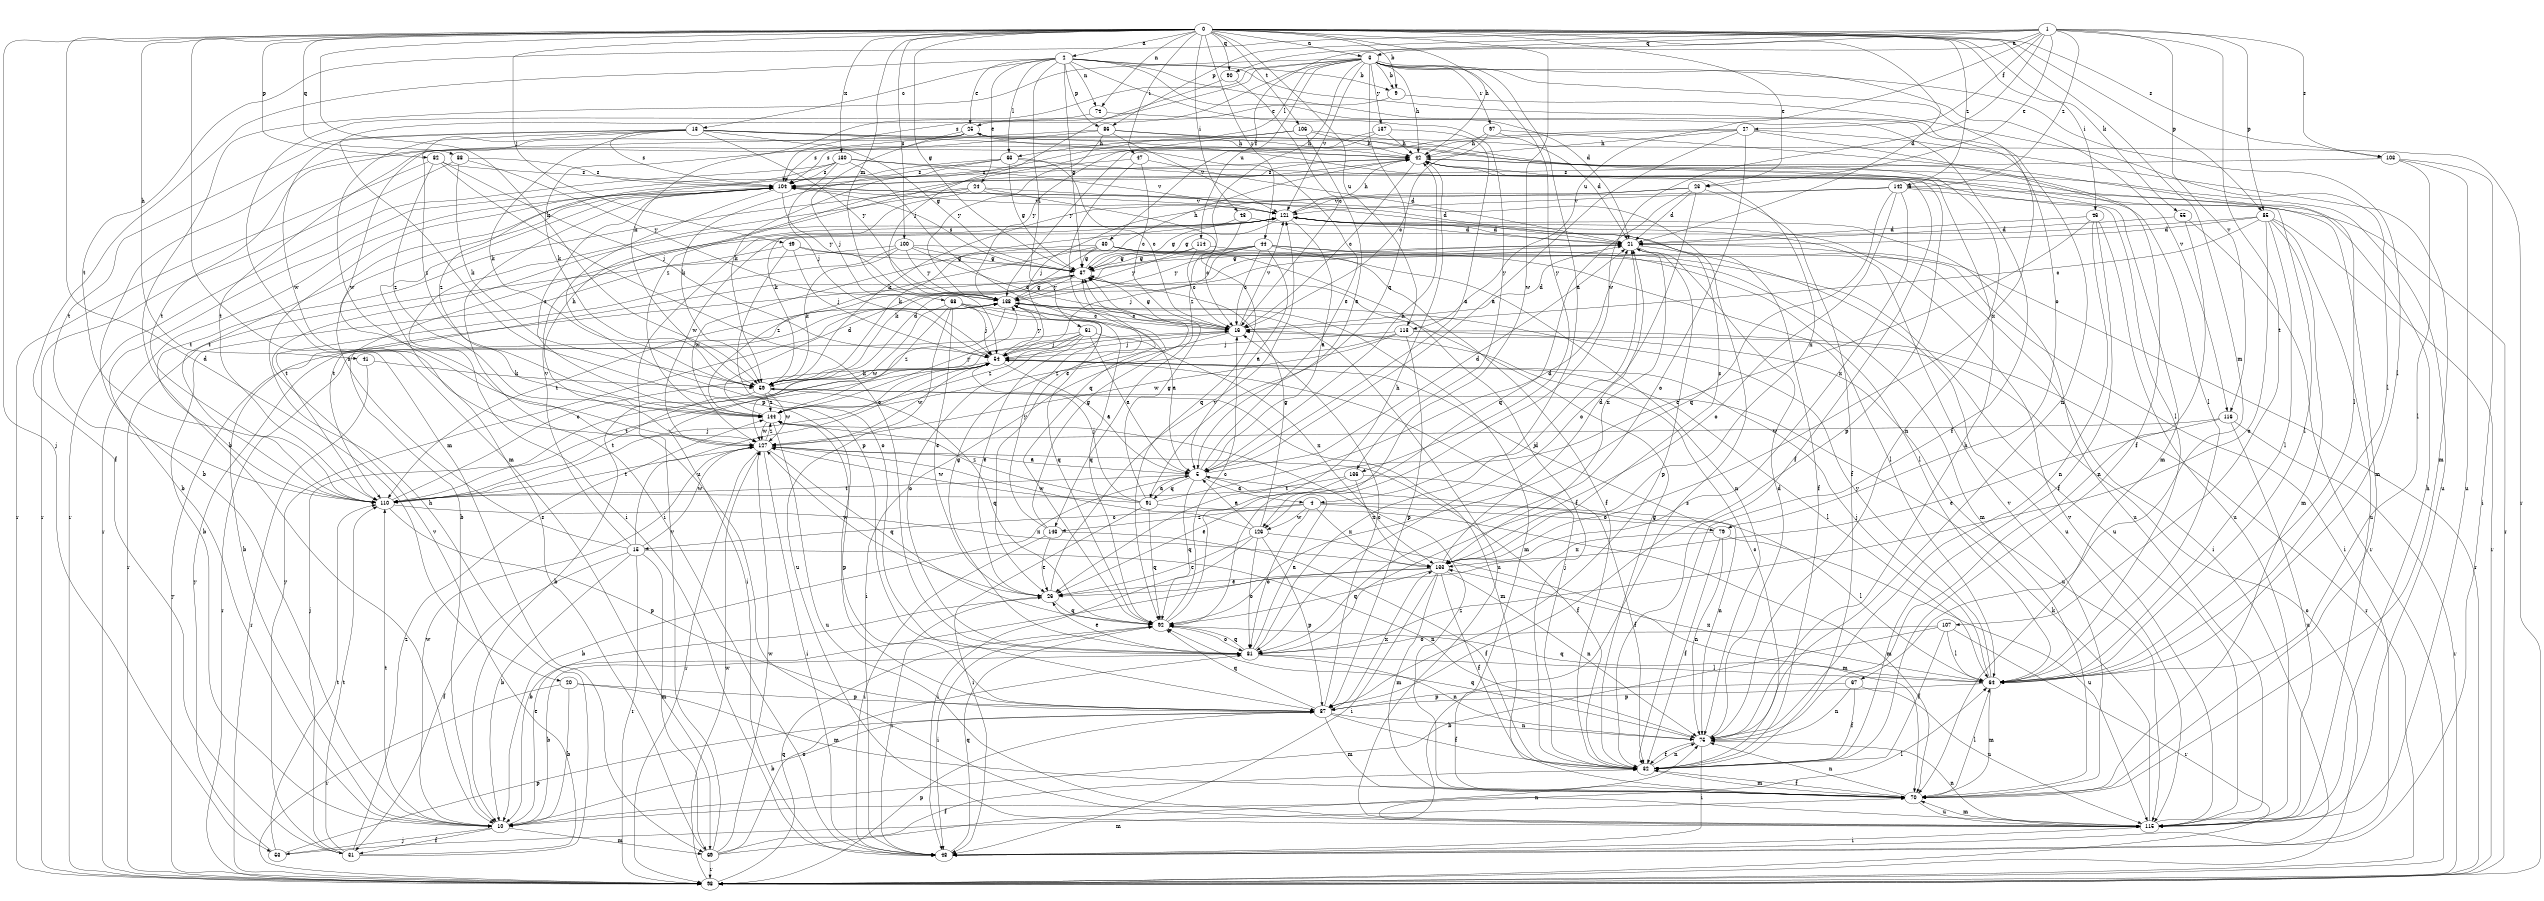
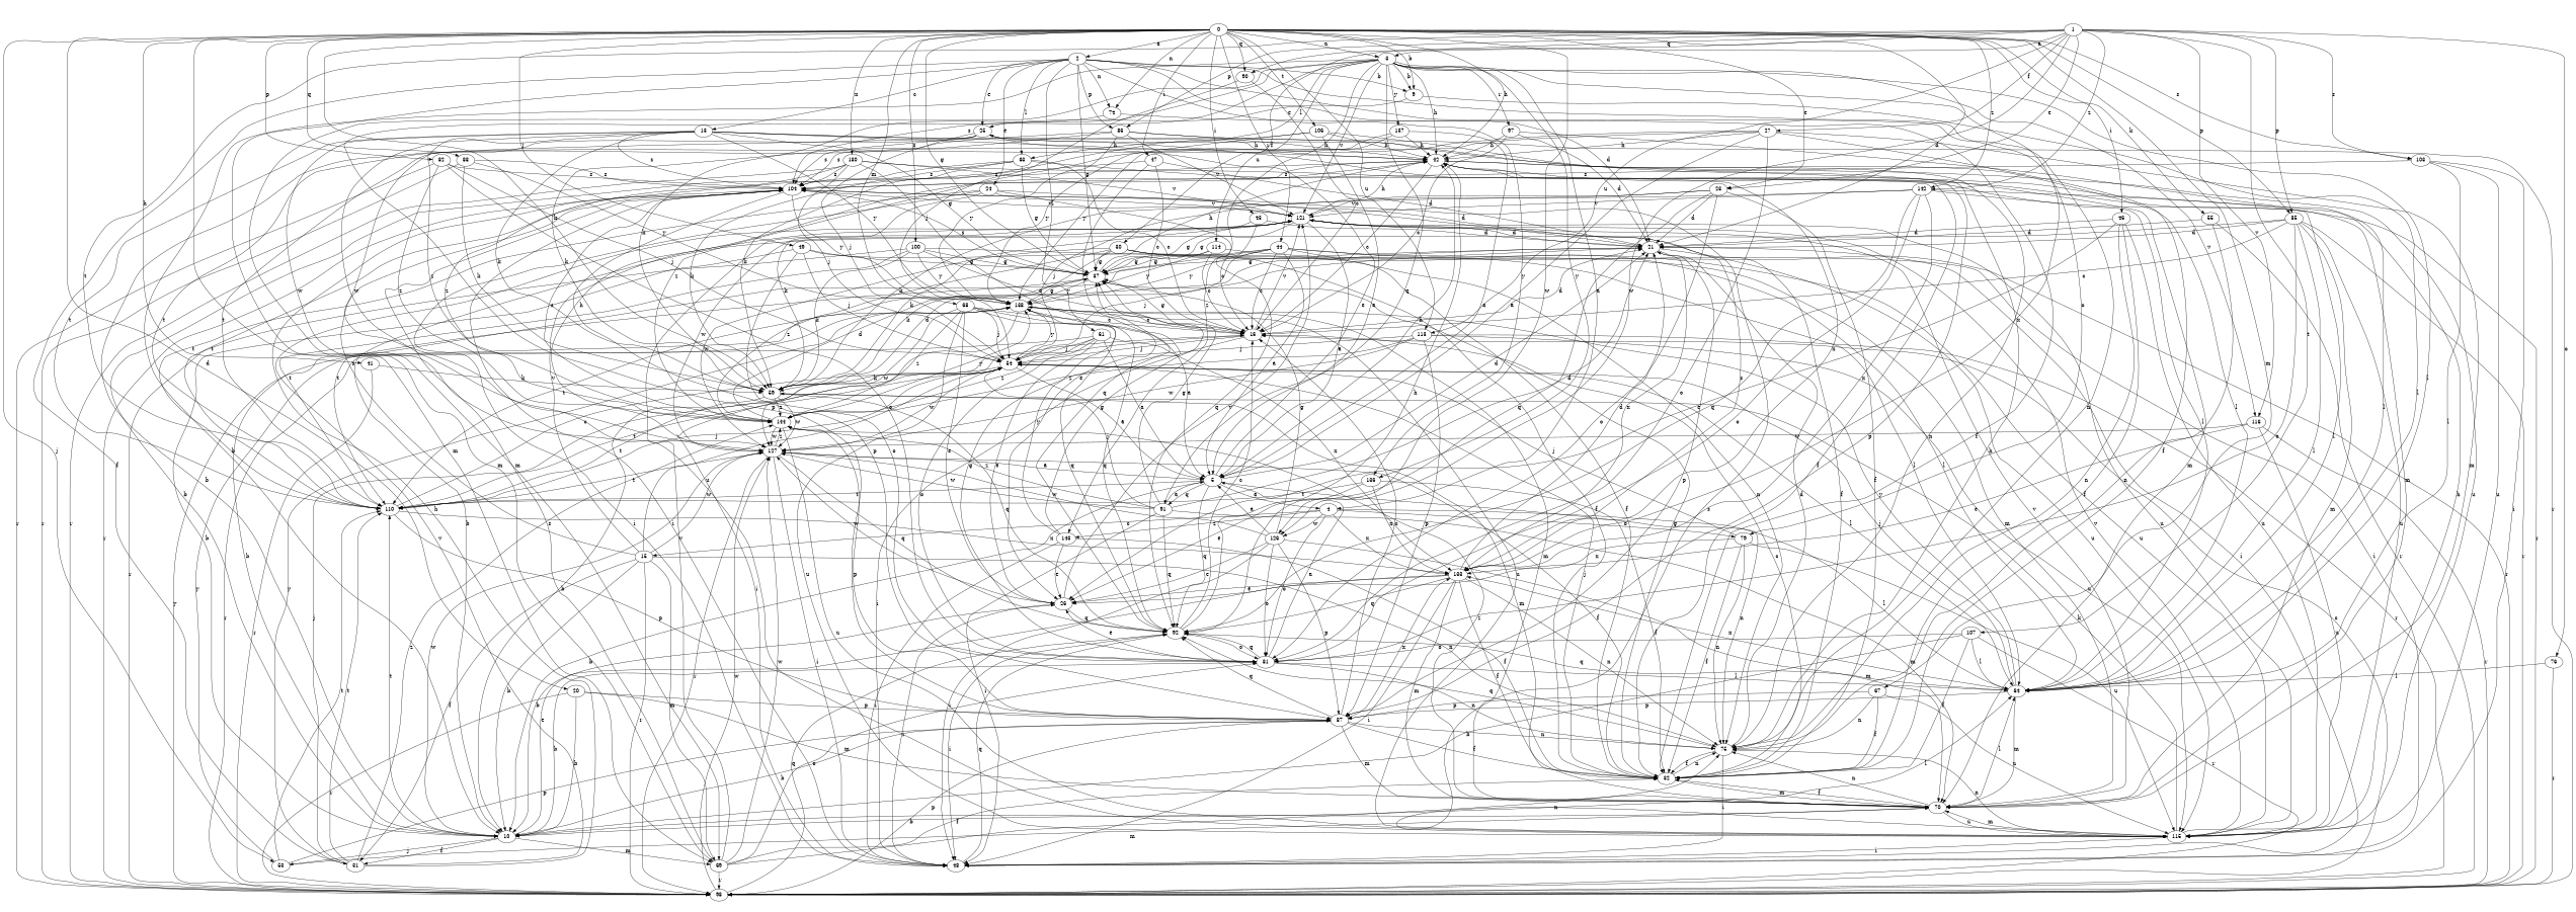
  strict digraph {
    0
    2
    3
    9
    20
    21
    23
    37
    41
    42
    43
    44
    46
    47
    49
    53
    55
    59
    67
    68
    69
    74
    82
    85
    88
    90
    100
    103
    106
    113
    126
    130
    142
    86
    13
    24
    25
    31
    61
    63
    75
    79
    136
    116
    4
    10
    64
    91
    97
    104
    114
    121
    133
    137
    143
    98
    70
    87
    115
    48
    81
    92
    54
    32
    110
    138
    16
    5
    26
    127
    144
    1
    27
    30
+   76
    107
    15
    0 -> 2 [label=a]
    0 -> 3 [label=a]
    0 -> 9 [label=b]
    0 -> 20 [label=d]
    0 -> 21 [label=d]
    0 -> 23 [label=e]
    0 -> 37 [label=g]
    0 -> 41 [label=h]
    0 -> 42 [label=h]
    0 -> 43 [label=i]
    0 -> 44 [label=i]
    0 -> 46 [label=i]
    0 -> 47 [label=i]
    0 -> 49 [label=j]
    0 -> 53 [label=j]
    0 -> 55 [label=k]
    0 -> 59 [label=k]
    0 -> 67 [label=m]
    0 -> 68 [label=m]
    0 -> 69 [label=m]
    0 -> 74 [label=n]
    0 -> 82 [label=p]
    0 -> 85 [label=p]
    0 -> 88 [label=q]
    0 -> 90 [label=q]
    0 -> 100 [label=s]
    0 -> 103 [label=s]
    0 -> 106 [label=t]
    0 -> 113 [label=u]
    0 -> 126 [label=w]
    0 -> 130 [label=x]
    0 -> 142 [label=z]
    2 -> 9 [label=b]
    2 -> 21 [label=d]
    2 -> 37 [label=g]
+   2 -> 69 [label=m]
    2 -> 74 [label=n]
    2 -> 86 [label=p]
    2 -> 13 [label=c]
    2 -> 24 [label=e]
    2 -> 25 [label=e]
    2 -> 31 [label=f]
    2 -> 61 [label=l]
    2 -> 63 [label=l]
    2 -> 75 [label=n]
    2 -> 79 [label=o]
    2 -> 136 [label=y]
    3 -> 9 [label=b]
    3 -> 42 [label=h]
    3 -> 59 [label=k]
    3 -> 69 [label=m]
    3 -> 63 [label=l]
    3 -> 136 [label=y]
    3 -> 116 [label=v]
    3 -> 4 [label=a]
    3 -> 10 [label=b]
    3 -> 64 [label=l]
    3 -> 91 [label=q]
    3 -> 97 [label=r]
    3 -> 104 [label=s]
    3 -> 114 [label=u]
    3 -> 121 [label=v]
    3 -> 133 [label=x]
    3 -> 137 [label=y]
    3 -> 143 [label=z]
    9 -> 25 [label=e]
    9 -> 64 [label=l]
    20 -> 10 [label=b]
    20 -> 98 [label=r]
    20 -> 70 [label=m]
    20 -> 87 [label=p]
    21 -> 37 [label=g]
    21 -> 133 [label=x]
    21 -> 87 [label=p]
    21 -> 115 [label=u]
    21 -> 48 [label=i]
    23 -> 21 [label=d]
    23 -> 121 [label=v]
    23 -> 81 [label=o]
    23 -> 92 [label=q]
    23 -> 54 [label=j]
    23 -> 32 [label=f]
    37 -> 42 [label=h]
    37 -> 10 [label=b]
    37 -> 104 [label=s]
    37 -> 110 [label=t]
    37 -> 138 [label=y]
    41 -> 59 [label=k]
    41 -> 98 [label=r]
    42 -> 104 [label=s]
    42 -> 70 [label=m]
    42 -> 87 [label=p]
    42 -> 115 [label=u]
    42 -> 16 [label=c]
    43 -> 21 [label=d]
    43 -> 37 [label=g]
    43 -> 16 [label=c]
    44 -> 37 [label=g]
    44 -> 75 [label=n]
    44 -> 64 [label=l]
    44 -> 70 [label=m]
    44 -> 54 [label=j]
    44 -> 110 [label=t]
    44 -> 138 [label=y]
    44 -> 16 [label=c]
    44 -> 5 [label=a]
    46 -> 21 [label=d]
    46 -> 75 [label=n]
    46 -> 115 [label=u]
    46 -> 32 [label=f]
    46 -> 26 [label=e]
    47 -> 21 [label=d]
    47 -> 104 [label=s]
    47 -> 16 [label=c]
    47 -> 26 [label=e]
    49 -> 37 [label=g]
    49 -> 10 [label=b]
    49 -> 81 [label=o]
    49 -> 54 [label=j]
    49 -> 32 [label=f]
    53 -> 70 [label=m]
    53 -> 87 [label=p]
    53 -> 110 [label=t]
    53 -> 138 [label=y]
    55 -> 21 [label=d]
    55 -> 75 [label=n]
    55 -> 98 [label=r]
    59 -> 21 [label=d]
    59 -> 70 [label=m]
    59 -> 92 [label=q]
    59 -> 110 [label=t]
    59 -> 127 [label=w]
    59 -> 144 [label=z]
    67 -> 75 [label=n]
    67 -> 87 [label=p]
    67 -> 115 [label=u]
    67 -> 32 [label=f]
    68 -> 115 [label=u]
    68 -> 92 [label=q]
    68 -> 54 [label=j]
    68 -> 16 [label=c]
    68 -> 5 [label=a]
    68 -> 26 [label=e]
    68 -> 127 [label=w]
    68 -> 144 [label=z]
    69 -> 75 [label=n]
    69 -> 104 [label=s]
    69 -> 121 [label=v]
    69 -> 98 [label=r]
    69 -> 81 [label=o]
    69 -> 32 [label=f]
    69 -> 127 [label=w]
    74 -> 87 [label=p]
    74 -> 32 [label=f]
    82 -> 104 [label=s]
    82 -> 98 [label=r]
    82 -> 81 [label=o]
    82 -> 54 [label=j]
    82 -> 144 [label=z]
    85 -> 21 [label=d]
    85 -> 10 [label=b]
    85 -> 64 [label=l]
    85 -> 98 [label=r]
    85 -> 70 [label=m]
    85 -> 115 [label=u]
    85 -> 81 [label=o]
    85 -> 16 [label=c]
    88 -> 59 [label=k]
    88 -> 104 [label=s]
    88 -> 98 [label=r]
    88 -> 138 [label=y]
    90 -> 54 [label=j]
    90 -> 16 [label=c]
    100 -> 37 [label=g]
    100 -> 59 [label=k]
    100 -> 98 [label=r]
    100 -> 32 [label=f]
    100 -> 110 [label=t]
    100 -> 138 [label=y]
    100 -> 16 [label=c]
    103 -> 64 [label=l]
    103 -> 104 [label=s]
    103 -> 115 [label=u]
    103 -> 48 [label=i]
    106 -> 42 [label=h]
    106 -> 59 [label=k]
    106 -> 75 [label=n]
    106 -> 138 [label=y]
    106 -> 5 [label=a]
    113 -> 98 [label=r]
    113 -> 87 [label=p]
    113 -> 115 [label=u]
    113 -> 54 [label=j]
    113 -> 127 [label=w]
    113 -> 144 [label=z]
    126 -> 37 [label=g]
    126 -> 70 [label=m]
    126 -> 87 [label=p]
    126 -> 48 [label=i]
    126 -> 81 [label=o]
    126 -> 5 [label=a]
    126 -> 26 [label=e]
    126 -> 127 [label=w]
    130 -> 64 [label=l]
    130 -> 104 [label=s]
    130 -> 121 [label=v]
    130 -> 98 [label=r]
    130 -> 92 [label=q]
    130 -> 54 [label=j]
    130 -> 144 [label=z]
    142 -> 59 [label=k]
    142 -> 64 [label=l]
    142 -> 121 [label=v]
    142 -> 133 [label=x]
    142 -> 98 [label=r]
    142 -> 81 [label=o]
    142 -> 92 [label=q]
    86 -> 42 [label=h]
    86 -> 104 [label=s]
    86 -> 121 [label=v]
    86 -> 98 [label=r]
    86 -> 110 [label=t]
    86 -> 138 [label=y]
    13 -> 37 [label=g]
    13 -> 42 [label=h]
    13 -> 59 [label=k]
    13 -> 64 [label=l]
    13 -> 104 [label=s]
    13 -> 133 [label=x]
    13 -> 115 [label=u]
    13 -> 110 [label=t]
    13 -> 138 [label=y]
    13 -> 127 [label=w]
    13 -> 144 [label=z]
    24 -> 21 [label=d]
    24 -> 59 [label=k]
    24 -> 121 [label=v]
    24 -> 48 [label=i]
    24 -> 92 [label=q]
    24 -> 110 [label=t]
    25 -> 42 [label=h]
    25 -> 59 [label=k]
    25 -> 10 [label=b]
    25 -> 70 [label=m]
    25 -> 54 [label=j]
    25 -> 127 [label=w]
    31 -> 42 [label=h]
    31 -> 121 [label=v]
    31 -> 54 [label=j]
    31 -> 110 [label=t]
    31 -> 138 [label=y]
    31 -> 144 [label=z]
    61 -> 133 [label=x]
    61 -> 98 [label=r]
    61 -> 81 [label=o]
    61 -> 54 [label=j]
    61 -> 5 [label=a]
    61 -> 26 [label=e]
    61 -> 144 [label=z]
    63 -> 37 [label=g]
    63 -> 59 [label=k]
    63 -> 10 [label=b]
    63 -> 104 [label=s]
    63 -> 32 [label=f]
    63 -> 16 [label=c]
    75 -> 21 [label=d]
    75 -> 42 [label=h]
    75 -> 48 [label=i]
    75 -> 92 [label=q]
    75 -> 32 [label=f]
    79 -> 75 [label=n]
    79 -> 133 [label=x]
    79 -> 115 [label=u]
    79 -> 54 [label=j]
    79 -> 32 [label=f]
    136 -> 133 [label=x]
    136 -> 32 [label=f]
    136 -> 110 [label=t]
    136 -> 26 [label=e]
    116 -> 98 [label=r]
    116 -> 115 [label=u]
    116 -> 26 [label=e]
    116 -> 127 [label=w]
    4 -> 126 [label=w]
    4 -> 79 [label=o]
    4 -> 64 [label=l]
    4 -> 133 [label=x]
    4 -> 143 [label=z]
    4 -> 81 [label=o]
    4 -> 15 [label=c]
    10 -> 53 [label=j]
    10 -> 69 [label=m]
    10 -> 31 [label=f]
    10 -> 64 [label=l]
    10 -> 110 [label=t]
    10 -> 26 [label=e]
    10 -> 127 [label=w]
    64 -> 133 [label=x]
    64 -> 70 [label=m]
    64 -> 87 [label=p]
    64 -> 92 [label=q]
    64 -> 54 [label=j]
    64 -> 138 [label=y]
    91 -> 21 [label=d]
    91 -> 37 [label=g]
    91 -> 70 [label=m]
    91 -> 48 [label=i]
    91 -> 92 [label=q]
    91 -> 54 [label=j]
    91 -> 5 [label=a]
    91 -> 127 [label=w]
    91 -> 144 [label=z]
    97 -> 21 [label=d]
    97 -> 42 [label=h]
    97 -> 64 [label=l]
    97 -> 16 [label=c]
    104 -> 121 [label=v]
    104 -> 98 [label=r]
    104 -> 87 [label=p]
    104 -> 48 [label=i]
    104 -> 110 [label=t]
    104 -> 138 [label=y]
    114 -> 37 [label=g]
    114 -> 115 [label=u]
    114 -> 138 [label=y]
    114 -> 16 [label=c]
    121 -> 21 [label=d]
    121 -> 37 [label=g]
    121 -> 42 [label=h]
    121 -> 59 [label=k]
    121 -> 115 [label=u]
    121 -> 32 [label=f]
    121 -> 5 [label=a]
    121 -> 127 [label=w]
    133 -> 21 [label=d]
    133 -> 75 [label=n]
    133 -> 10 [label=b]
    133 -> 104 [label=s]
    133 -> 70 [label=m]
    133 -> 48 [label=i]
    133 -> 92 [label=q]
    133 -> 32 [label=f]
    133 -> 26 [label=e]
    137 -> 42 [label=h]
    137 -> 104 [label=s]
    137 -> 110 [label=t]
    137 -> 5 [label=a]
    143 -> 37 [label=g]
    143 -> 48 [label=i]
    143 -> 32 [label=f]
    143 -> 138 [label=y]
    143 -> 26 [label=e]
    98 -> 87 [label=p]
    98 -> 92 [label=q]
    98 -> 138 [label=y]
    98 -> 16 [label=c]
    98 -> 127 [label=w]
    70 -> 75 [label=n]
+   70 -> 10 [label=b]
    70 -> 64 [label=l]
    70 -> 121 [label=v]
    70 -> 115 [label=u]
    70 -> 32 [label=f]
    70 -> 144 [label=z]
    87 -> 75 [label=n]
    87 -> 10 [label=b]
    87 -> 133 [label=x]
    87 -> 70 [label=m]
    87 -> 92 [label=q]
    87 -> 32 [label=f]
    87 -> 16 [label=c]
    115 -> 42 [label=h]
    115 -> 59 [label=k]
    115 -> 75 [label=n]
    115 -> 104 [label=s]
    115 -> 121 [label=v]
    115 -> 70 [label=m]
    115 -> 48 [label=i]
    48 -> 92 [label=q]
-   81 -> 21 [label=d]
    81 -> 37 [label=g]
    81 -> 75 [label=n]
    81 -> 10 [label=b]
    81 -> 64 [label=l]
    81 -> 92 [label=q]
    81 -> 5 [label=a]
    81 -> 26 [label=e]
    92 -> 42 [label=h]
    92 -> 48 [label=i]
    92 -> 81 [label=o]
    92 -> 16 [label=c]
    54 -> 59 [label=k]
    54 -> 64 [label=l]
    54 -> 110 [label=t]
    54 -> 138 [label=y]
    54 -> 5 [label=a]
    54 -> 127 [label=w]
    32 -> 37 [label=g]
    32 -> 75 [label=n]
    32 -> 70 [label=m]
    32 -> 54 [label=j]
    32 -> 16 [label=c]
    110 -> 133 [label=x]
    110 -> 87 [label=p]
    110 -> 54 [label=j]
    110 -> 16 [label=c]
    138 -> 37 [label=g]
    138 -> 70 [label=m]
    138 -> 115 [label=u]
    138 -> 48 [label=i]
    138 -> 92 [label=q]
    138 -> 16 [label=c]
    16 -> 21 [label=d]
    16 -> 37 [label=g]
    16 -> 10 [label=b]
    16 -> 121 [label=v]
    16 -> 48 [label=i]
    16 -> 54 [label=j]
    5 -> 21 [label=d]
    5 -> 42 [label=h]
    5 -> 25 [label=e]
    5 -> 75 [label=n]
    5 -> 4 [label=a]
    5 -> 10 [label=b]
    5 -> 91 [label=q]
    5 -> 92 [label=q]
    5 -> 110 [label=t]
    26 -> 121 [label=v]
    26 -> 48 [label=i]
    26 -> 92 [label=q]
    26 -> 127 [label=w]
    127 -> 42 [label=h]
    127 -> 98 [label=r]
    127 -> 48 [label=i]
    127 -> 92 [label=q]
    127 -> 32 [label=f]
    127 -> 110 [label=t]
    127 -> 5 [label=a]
    127 -> 144 [label=z]
    144 -> 21 [label=d]
    144 -> 104 [label=s]
    144 -> 87 [label=p]
    144 -> 115 [label=u]
    144 -> 138 [label=y]
    144 -> 127 [label=w]
    1 -> 3 [label=a]
    1 -> 23 [label=e]
    1 -> 85 [label=p]
    1 -> 90 [label=q]
    1 -> 103 [label=s]
    1 -> 113 [label=u]
    1 -> 126 [label=w]
    1 -> 142 [label=z]
    1 -> 86 [label=p]
    1 -> 116 [label=v]
    1 -> 110 [label=t]
    1 -> 27 [label=f]
    1 -> 30 [label=f]
+   1 -> 76 [label=o]
    1 -> 107 [label=t]
    27 -> 42 [label=h]
    27 -> 70 [label=m]
    27 -> 81 [label=o]
    27 -> 32 [label=f]
    27 -> 138 [label=y]
    27 -> 5 [label=a]
    27 -> 144 [label=z]
    30 -> 37 [label=g]
    30 -> 59 [label=k]
    30 -> 64 [label=l]
    30 -> 98 [label=r]
    30 -> 48 [label=i]
    30 -> 127 [label=w]
    30 -> 144 [label=z]
+   76 -> 64 [label=l]
+   76 -> 98 [label=r]
    107 -> 10 [label=b]
    107 -> 64 [label=l]
    107 -> 98 [label=r]
    107 -> 81 [label=o]
    107 -> 32 [label=f]
    15 -> 69 [label=m]
    15 -> 31 [label=f]
    15 -> 75 [label=n]
    15 -> 10 [label=b]
    15 -> 104 [label=s]
    15 -> 121 [label=v]
    15 -> 98 [label=r]
    15 -> 54 [label=j]
    15 -> 127 [label=w]
  }
